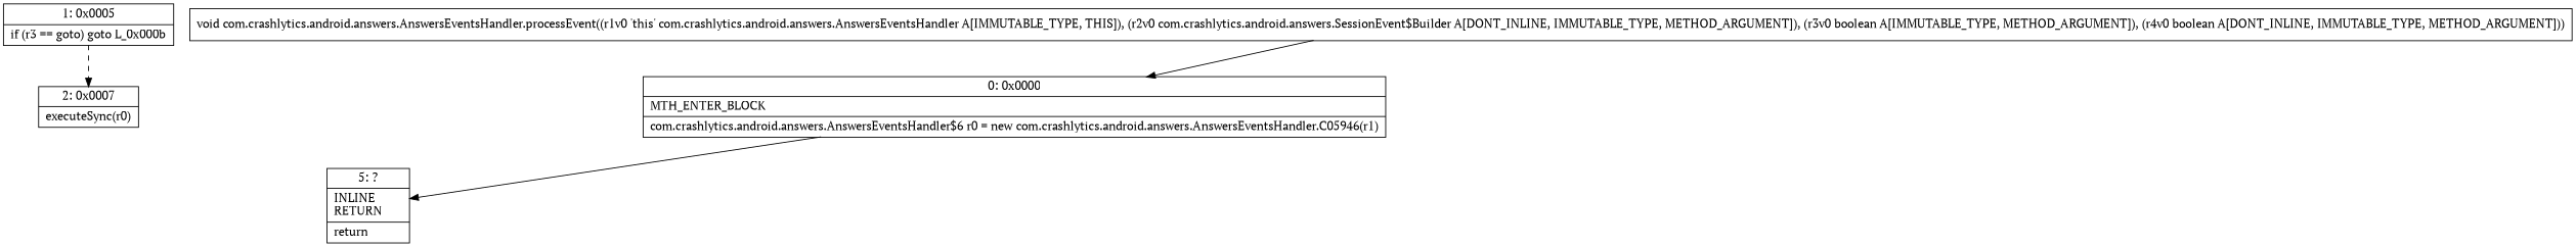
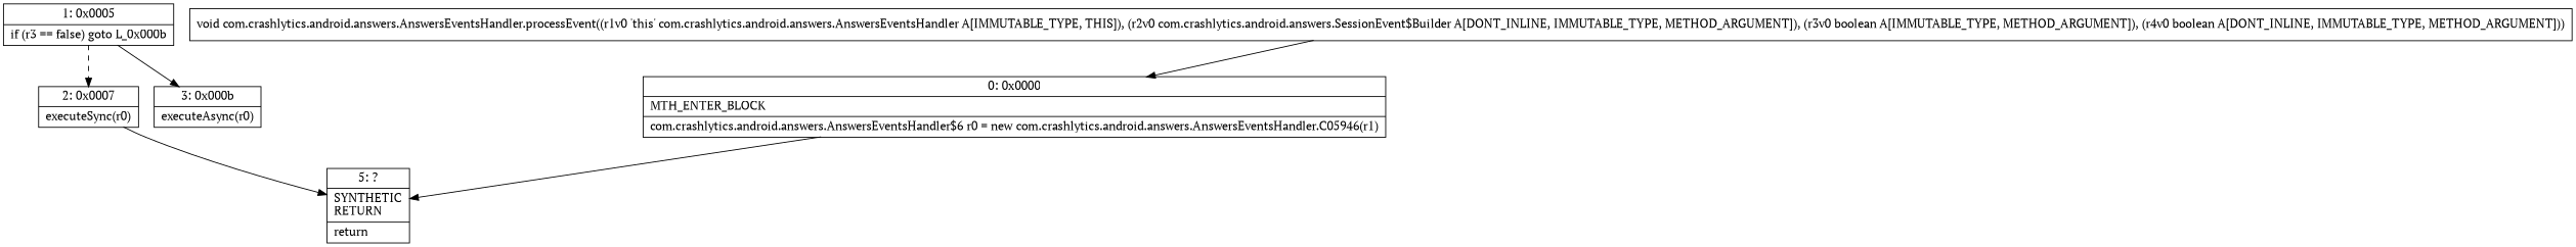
  digraph {
    fontname="PT Serif"
    node [fontname="PT Serif" shape=record]
    edge [fontname="PT Serif"]
    n1 [label="{0\:\ 0x0000|MTH_ENTER_BLOCK\l|com.crashlytics.android.answers.AnswersEventsHandler$6 r0 = new com.crashlytics.android.answers.AnswersEventsHandler.C05946(r1)\l}"]
-   n2 [label="{5\:\ ?|INLINE\lRETURN\l|return\l}"]
-   n3 [label="{1\:\ 0x0005|if (r3 == goto) goto L_0x000b\l}"]
+   n2 [label="{5\:\ ?|SYNTHETIC\lRETURN\l|return\l}"]
+   n3 [label="{1\:\ 0x0005|if (r3 == false) goto L_0x000b\l}"]
    n4 [label="{2\:\ 0x0007|executeSync(r0)\l}"]
+   n5 [label="{3\:\ 0x000b|executeAsync(r0)\l}"]
    n6 [label="{void com.crashlytics.android.answers.AnswersEventsHandler.processEvent((r1v0 'this' com.crashlytics.android.answers.AnswersEventsHandler A[IMMUTABLE_TYPE, THIS]), (r2v0 com.crashlytics.android.answers.SessionEvent$Builder A[DONT_INLINE, IMMUTABLE_TYPE, METHOD_ARGUMENT]), (r3v0 boolean A[IMMUTABLE_TYPE, METHOD_ARGUMENT]), (r4v0 boolean A[DONT_INLINE, IMMUTABLE_TYPE, METHOD_ARGUMENT])) }"]
    n1 -> n2
    n3 -> n4 [style=dashed]
+   n3 -> n5
+   n4 -> n2
    n6 -> n1
  }
